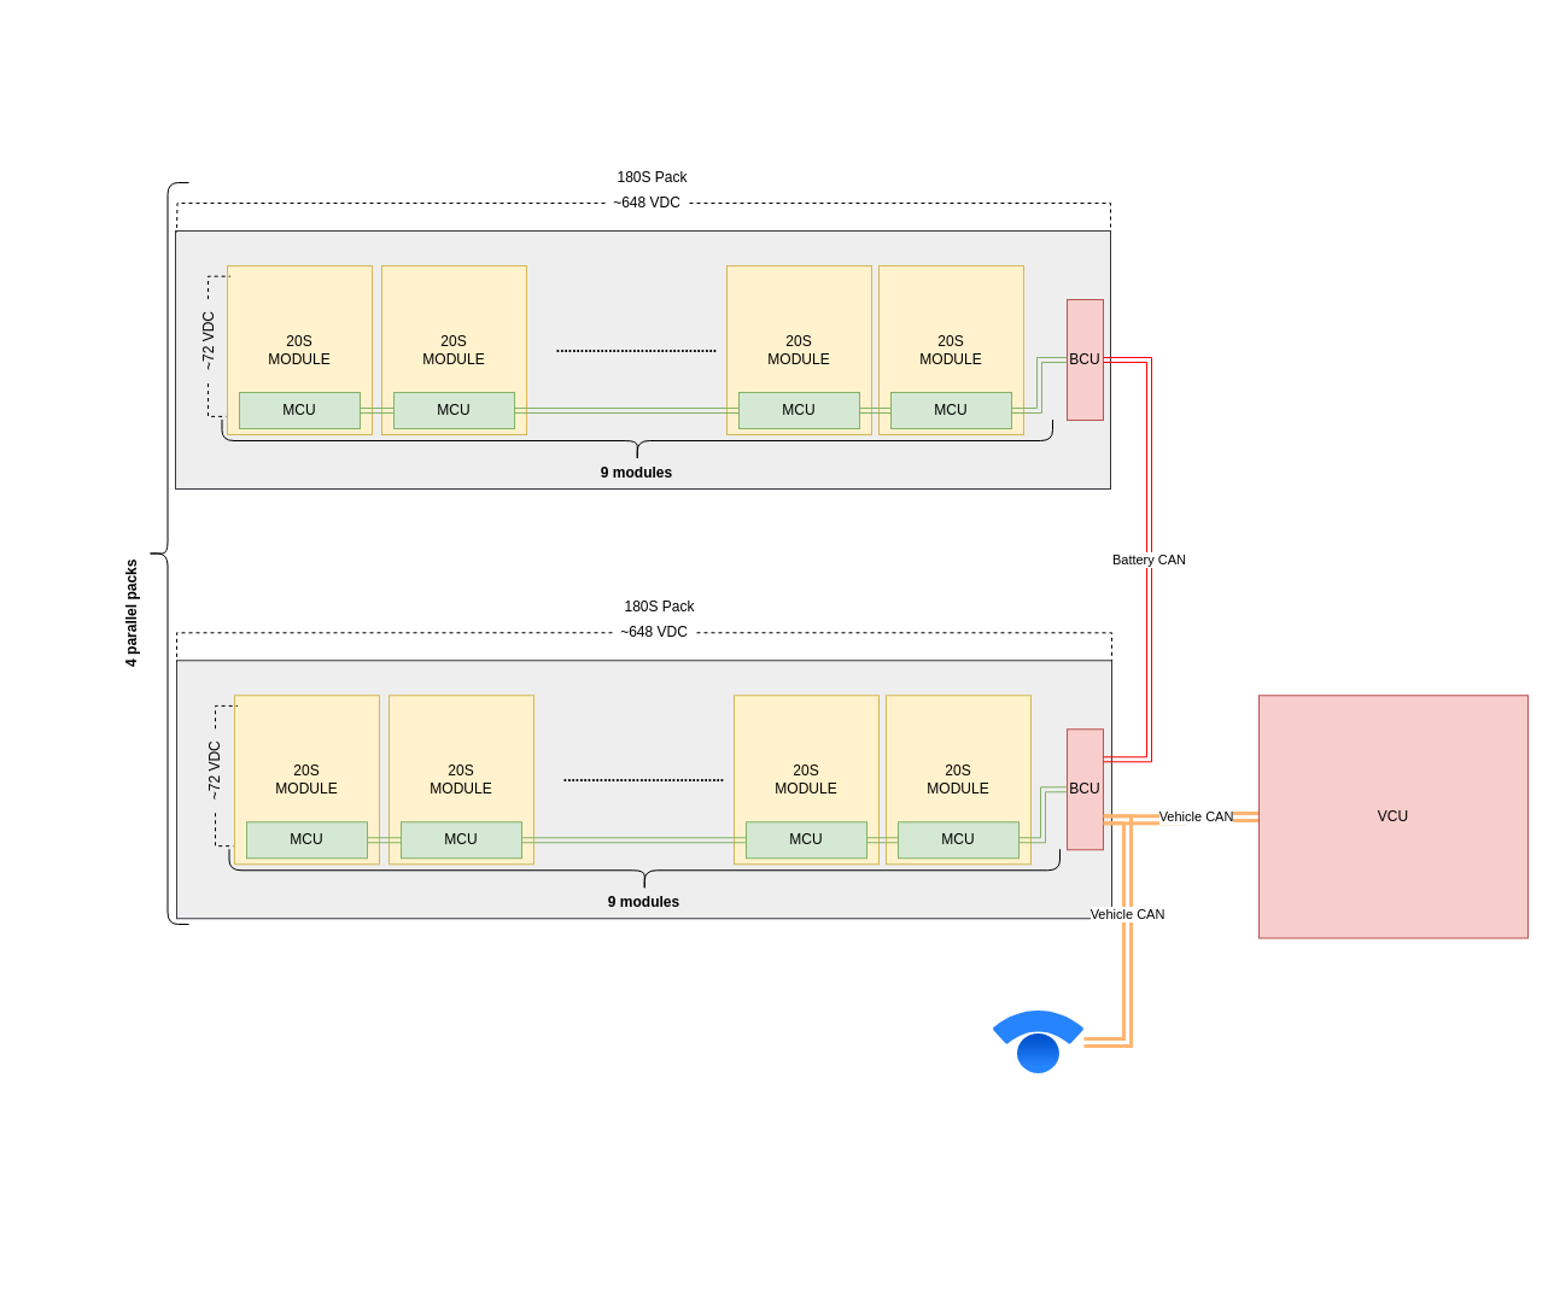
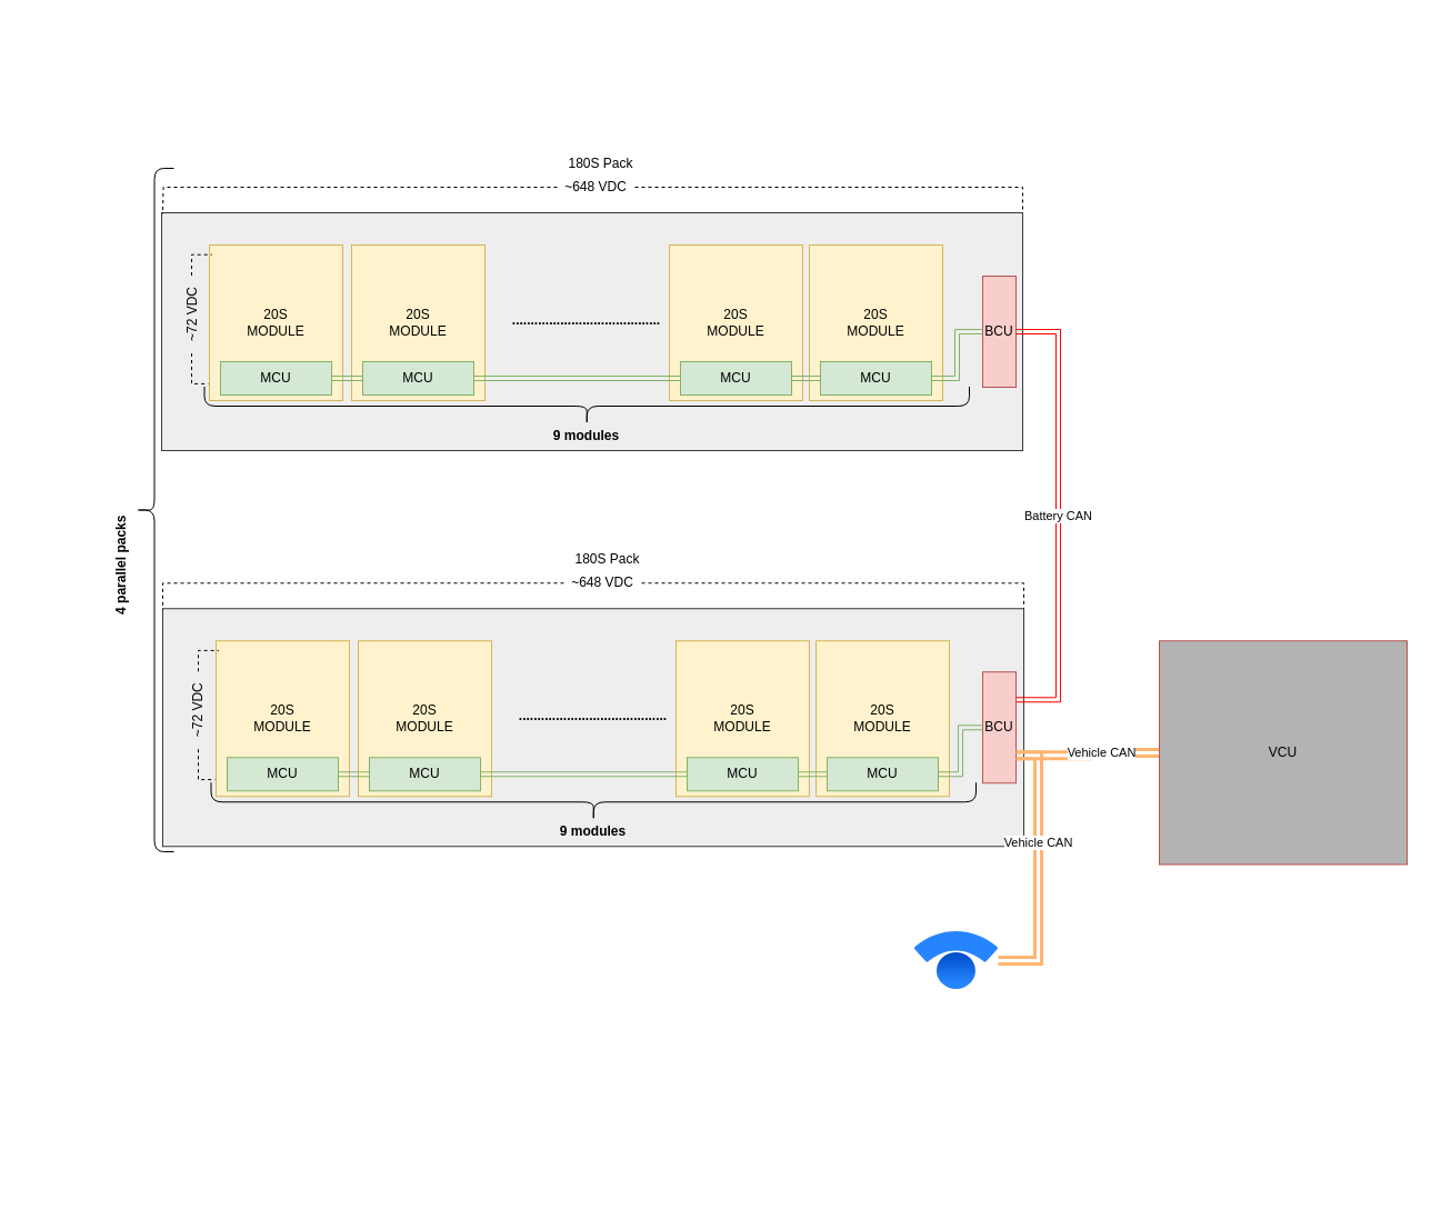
  <mxCell id="0" />
  <mxCell id="1" parent="0" />
  <mxCell id="2" value="" style="rounded=0;whiteSpace=wrap;html=1;fillColor=#eeeeee;strokeColor=#36393d;" parent="1" vertex="1"><mxGeometry x="145" y="191" width="775" height="214" as="geometry" /></mxCell>
  <mxCell id="3" value="" style="group" parent="1" vertex="1" connectable="0"><mxGeometry x="188" y="220" width="120" height="140" as="geometry" /></mxCell>
  <mxCell id="4" value="20S&lt;br&gt;MODULE" style="rounded=0;whiteSpace=wrap;html=1;fillColor=#fff2cc;strokeColor=#d6b656;" parent="3" vertex="1"><mxGeometry width="120" height="140" as="geometry" /></mxCell>
  <mxCell id="5" value="MCU" style="rounded=0;whiteSpace=wrap;html=1;fillColor=#d5e8d4;strokeColor=#82b366;" parent="3" vertex="1"><mxGeometry x="10" y="105" width="100" height="30" as="geometry" /></mxCell>
  <mxCell id="6" value="" style="group" parent="1" vertex="1" connectable="0"><mxGeometry x="316" y="220" width="120" height="140" as="geometry" /></mxCell>
  <mxCell id="7" value="20S&lt;br&gt;MODULE" style="rounded=0;whiteSpace=wrap;html=1;fillColor=#fff2cc;strokeColor=#d6b656;" parent="6" vertex="1"><mxGeometry width="120" height="140" as="geometry" /></mxCell>
  <mxCell id="8" value="MCU" style="rounded=0;whiteSpace=wrap;html=1;fillColor=#d5e8d4;strokeColor=#82b366;" parent="6" vertex="1"><mxGeometry x="10" y="105" width="100" height="30" as="geometry" /></mxCell>
  <mxCell id="9" value="" style="group" parent="1" vertex="1" connectable="0"><mxGeometry x="602" y="220" width="120" height="140" as="geometry" /></mxCell>
  <mxCell id="10" value="20S&lt;br&gt;MODULE" style="rounded=0;whiteSpace=wrap;html=1;fillColor=#fff2cc;strokeColor=#d6b656;" parent="9" vertex="1"><mxGeometry width="120" height="140" as="geometry" /></mxCell>
  <mxCell id="11" value="MCU" style="rounded=0;whiteSpace=wrap;html=1;fillColor=#d5e8d4;strokeColor=#82b366;" parent="9" vertex="1"><mxGeometry x="10" y="105" width="100" height="30" as="geometry" /></mxCell>
  <mxCell id="12" value="" style="group" parent="1" vertex="1" connectable="0"><mxGeometry x="728" y="220" width="120" height="140" as="geometry" /></mxCell>
  <mxCell id="13" value="20S&lt;br&gt;MODULE" style="rounded=0;whiteSpace=wrap;html=1;fillColor=#fff2cc;strokeColor=#d6b656;" parent="12" vertex="1"><mxGeometry width="120" height="140" as="geometry" /></mxCell>
  <mxCell id="14" value="MCU" style="rounded=0;whiteSpace=wrap;html=1;fillColor=#d5e8d4;strokeColor=#82b366;" parent="12" vertex="1"><mxGeometry x="10" y="105" width="100" height="30" as="geometry" /></mxCell>
  <mxCell id="15" value="" style="shape=curlyBracket;whiteSpace=wrap;html=1;rounded=1;flipH=1;fillColor=#B3B3B3;rotation=90;" parent="1" vertex="1"><mxGeometry x="510.25" y="20.75" width="35" height="688.5" as="geometry" /></mxCell>
  <mxCell id="16" value="9 modules" style="text;html=1;strokeColor=none;fillColor=none;align=center;verticalAlign=middle;whiteSpace=wrap;rounded=0;fontStyle=1" parent="1" vertex="1"><mxGeometry x="485.25" y="382" width="85" height="20" as="geometry" /></mxCell>
  <mxCell id="17" value="BCU" style="rounded=0;whiteSpace=wrap;html=1;fillColor=#f8cecc;strokeColor=#b85450;container=1;direction=south;" parent="1" vertex="1"><mxGeometry x="884" y="248" width="30" height="100" as="geometry"><mxRectangle x="10" y="105" width="54" height="18" as="alternateBounds" /></mxGeometry></mxCell>
  <mxCell id="18" style="edgeStyle=orthogonalEdgeStyle;rounded=0;orthogonalLoop=1;jettySize=auto;html=1;exitX=1;exitY=0.5;exitDx=0;exitDy=0;entryX=0.02;entryY=0.062;entryDx=0;entryDy=0;entryPerimeter=0;dashed=1;endArrow=none;endFill=0;" parent="1" source="20" target="4" edge="1"><mxGeometry relative="1" as="geometry"><Array as="points"><mxPoint x="172" y="229" /></Array></mxGeometry></mxCell>
  <mxCell id="19" style="edgeStyle=orthogonalEdgeStyle;rounded=0;orthogonalLoop=1;jettySize=auto;html=1;exitX=0;exitY=0.5;exitDx=0;exitDy=0;entryX=-0.008;entryY=0.892;entryDx=0;entryDy=0;dashed=1;endArrow=none;endFill=0;strokeColor=#000000;entryPerimeter=0;" parent="1" source="20" target="4" edge="1"><mxGeometry relative="1" as="geometry"><Array as="points"><mxPoint x="172" y="345" /></Array></mxGeometry></mxCell>
  <mxCell id="20" value="~72 VDC" style="text;html=1;strokeColor=none;fillColor=none;align=center;verticalAlign=middle;whiteSpace=wrap;rounded=0;rotation=-90;" parent="1" vertex="1"><mxGeometry x="137" y="272.5" width="70" height="20" as="geometry" /></mxCell>
  <mxCell id="21" style="edgeStyle=orthogonalEdgeStyle;rounded=0;orthogonalLoop=1;jettySize=auto;html=1;exitX=0;exitY=0.5;exitDx=0;exitDy=0;dashed=1;endArrow=none;endFill=0;strokeColor=#000000;" parent="1" source="23" edge="1"><mxGeometry relative="1" as="geometry"><mxPoint x="146" y="192" as="targetPoint" /></mxGeometry></mxCell>
  <mxCell id="22" style="edgeStyle=orthogonalEdgeStyle;rounded=0;orthogonalLoop=1;jettySize=auto;html=1;exitX=1;exitY=0.5;exitDx=0;exitDy=0;entryX=1;entryY=0;entryDx=0;entryDy=0;dashed=1;endArrow=none;endFill=0;strokeColor=#000000;" parent="1" source="23" target="2" edge="1"><mxGeometry relative="1" as="geometry"><mxPoint x="882" y="223" as="targetPoint" /><Array as="points"><mxPoint x="920" y="168" /></Array></mxGeometry></mxCell>
  <mxCell id="23" value="~648 VDC" style="text;html=1;strokeColor=none;fillColor=none;align=center;verticalAlign=middle;whiteSpace=wrap;rounded=0;rotation=0;" parent="1" vertex="1"><mxGeometry x="501" y="158" width="70" height="20" as="geometry" /></mxCell>
  <mxCell id="24" value="&lt;b&gt;&lt;br&gt;........................................&lt;/b&gt;" style="text;html=1;strokeColor=none;fillColor=none;align=center;verticalAlign=middle;whiteSpace=wrap;rounded=0;" parent="1" vertex="1"><mxGeometry x="448.25" y="270" width="159" height="20" as="geometry" /></mxCell>
  <mxCell id="25" value="180S Pack" style="text;html=1;strokeColor=none;fillColor=none;align=center;verticalAlign=middle;whiteSpace=wrap;rounded=0;" parent="1" vertex="1"><mxGeometry x="488" y="138" width="105" height="17" as="geometry" /></mxCell>
  <mxCell id="26" style="edgeStyle=orthogonalEdgeStyle;rounded=0;orthogonalLoop=1;jettySize=auto;html=1;exitX=1;exitY=0.5;exitDx=0;exitDy=0;entryX=0;entryY=0.5;entryDx=0;entryDy=0;endArrow=none;endFill=0;strokeColor=#82b366;shape=link;fillColor=#d5e8d4;strokeWidth=1;" parent="1" source="5" target="8" edge="1"><mxGeometry relative="1" as="geometry" /></mxCell>
  <mxCell id="27" style="edgeStyle=orthogonalEdgeStyle;shape=link;rounded=0;orthogonalLoop=1;jettySize=auto;html=1;exitX=1;exitY=0.5;exitDx=0;exitDy=0;entryX=0;entryY=0.5;entryDx=0;entryDy=0;endArrow=none;endFill=0;strokeColor=#82b366;strokeWidth=1;fillColor=#d5e8d4;" parent="1" source="8" target="11" edge="1"><mxGeometry relative="1" as="geometry" /></mxCell>
  <mxCell id="28" style="edgeStyle=orthogonalEdgeStyle;shape=link;rounded=0;orthogonalLoop=1;jettySize=auto;html=1;exitX=1;exitY=0.5;exitDx=0;exitDy=0;entryX=0;entryY=0.5;entryDx=0;entryDy=0;endArrow=none;endFill=0;strokeColor=#82b366;strokeWidth=1;fillColor=#d5e8d4;" parent="1" source="11" target="14" edge="1"><mxGeometry relative="1" as="geometry" /></mxCell>
  <mxCell id="29" value="" style="shape=curlyBracket;whiteSpace=wrap;html=1;rounded=1;flipH=1;fillColor=#B3B3B3;rotation=-180;" parent="1" vertex="1"><mxGeometry x="121" y="151" width="35" height="615" as="geometry" /></mxCell>
  <mxCell id="30" value="4 parallel packs" style="text;html=1;strokeColor=none;fillColor=none;align=center;verticalAlign=middle;whiteSpace=wrap;rounded=0;fontStyle=1;rotation=-90;" parent="1" vertex="1"><mxGeometry x="20" y="498.5" width="177.5" height="20" as="geometry" /></mxCell>
  <mxCell id="31" style="edgeStyle=orthogonalEdgeStyle;shape=link;rounded=0;orthogonalLoop=1;jettySize=auto;html=1;exitX=1;exitY=0.5;exitDx=0;exitDy=0;entryX=0.5;entryY=1;entryDx=0;entryDy=0;endArrow=none;endFill=0;strokeColor=#82b366;strokeWidth=1;fillColor=#d5e8d4;" parent="1" source="14" target="17" edge="1"><mxGeometry relative="1" as="geometry" /></mxCell>
  <mxCell id="32" value="" style="rounded=0;whiteSpace=wrap;html=1;fillColor=#eeeeee;strokeColor=#36393d;" parent="1" vertex="1"><mxGeometry x="146" y="547.25" width="775" height="214" as="geometry" /></mxCell>
  <mxCell id="33" style="edgeStyle=orthogonalEdgeStyle;shape=link;rounded=0;orthogonalLoop=1;jettySize=auto;html=1;exitX=0.5;exitY=1;exitDx=0;exitDy=0;endArrow=none;endFill=0;strokeColor=#000000;strokeWidth=3;" parent="1" source="24" target="24" edge="1"><mxGeometry relative="1" as="geometry" /></mxCell>
  <mxCell id="34" value="" style="group" parent="1" vertex="1" connectable="0"><mxGeometry x="194" y="576.25" width="120" height="140" as="geometry" /></mxCell>
  <mxCell id="35" value="20S&lt;br&gt;MODULE" style="rounded=0;whiteSpace=wrap;html=1;fillColor=#fff2cc;strokeColor=#d6b656;" parent="34" vertex="1"><mxGeometry width="120" height="140" as="geometry" /></mxCell>
  <mxCell id="36" value="MCU" style="rounded=0;whiteSpace=wrap;html=1;fillColor=#d5e8d4;strokeColor=#82b366;" parent="34" vertex="1"><mxGeometry x="10" y="105" width="100" height="30" as="geometry" /></mxCell>
  <mxCell id="37" value="" style="group" parent="1" vertex="1" connectable="0"><mxGeometry x="322" y="576.25" width="120" height="140" as="geometry" /></mxCell>
  <mxCell id="38" value="20S&lt;br&gt;MODULE" style="rounded=0;whiteSpace=wrap;html=1;fillColor=#fff2cc;strokeColor=#d6b656;" parent="37" vertex="1"><mxGeometry width="120" height="140" as="geometry" /></mxCell>
  <mxCell id="39" value="MCU" style="rounded=0;whiteSpace=wrap;html=1;fillColor=#d5e8d4;strokeColor=#82b366;" parent="37" vertex="1"><mxGeometry x="10" y="105" width="100" height="30" as="geometry" /></mxCell>
  <mxCell id="40" value="" style="group" parent="1" vertex="1" connectable="0"><mxGeometry x="608" y="576.25" width="120" height="140" as="geometry" /></mxCell>
  <mxCell id="41" value="20S&lt;br&gt;MODULE" style="rounded=0;whiteSpace=wrap;html=1;fillColor=#fff2cc;strokeColor=#d6b656;" parent="40" vertex="1"><mxGeometry width="120" height="140" as="geometry" /></mxCell>
  <mxCell id="42" value="MCU" style="rounded=0;whiteSpace=wrap;html=1;fillColor=#d5e8d4;strokeColor=#82b366;" parent="40" vertex="1"><mxGeometry x="10" y="105" width="100" height="30" as="geometry" /></mxCell>
  <mxCell id="43" value="" style="group" parent="1" vertex="1" connectable="0"><mxGeometry x="734" y="576.25" width="120" height="140" as="geometry" /></mxCell>
  <mxCell id="44" value="20S&lt;br&gt;MODULE" style="rounded=0;whiteSpace=wrap;html=1;fillColor=#fff2cc;strokeColor=#d6b656;" parent="43" vertex="1"><mxGeometry width="120" height="140" as="geometry" /></mxCell>
  <mxCell id="45" value="MCU" style="rounded=0;whiteSpace=wrap;html=1;fillColor=#d5e8d4;strokeColor=#82b366;" parent="43" vertex="1"><mxGeometry x="10" y="105" width="100" height="30" as="geometry" /></mxCell>
  <mxCell id="46" value="" style="shape=curlyBracket;whiteSpace=wrap;html=1;rounded=1;flipH=1;fillColor=#B3B3B3;rotation=90;" parent="1" vertex="1"><mxGeometry x="516.25" y="377" width="35" height="688.5" as="geometry" /></mxCell>
  <mxCell id="47" value="9 modules" style="text;html=1;strokeColor=none;fillColor=none;align=center;verticalAlign=middle;whiteSpace=wrap;rounded=0;fontStyle=1" parent="1" vertex="1"><mxGeometry x="491.25" y="738.25" width="85" height="20" as="geometry" /></mxCell>
  <mxCell id="48" style="edgeStyle=orthogonalEdgeStyle;shape=link;rounded=0;orthogonalLoop=1;jettySize=auto;html=1;exitX=0.75;exitY=0;exitDx=0;exitDy=0;endArrow=none;endFill=0;strokeWidth=3;fillColor=#ffff88;strokeColor=#FFB570;" parent="1" source="50" edge="1" target="65"><mxGeometry relative="1" as="geometry"><mxPoint x="1086" y="679" as="targetPoint" /></mxGeometry></mxCell>
  <mxCell id="49" value="Vehicle CAN" style="edgeLabel;html=1;align=center;verticalAlign=middle;resizable=0;points=[];" parent="48" vertex="1" connectable="0"><mxGeometry x="0.2" y="1" relative="1" as="geometry"><mxPoint y="1" as="offset" /></mxGeometry></mxCell>
  <mxCell id="50" value="BCU" style="rounded=0;whiteSpace=wrap;html=1;fillColor=#f8cecc;strokeColor=#b85450;container=1;direction=south;" parent="1" vertex="1"><mxGeometry x="884" y="604.25" width="30" height="100" as="geometry"><mxRectangle x="10" y="105" width="54" height="18" as="alternateBounds" /></mxGeometry></mxCell>
  <mxCell id="51" style="edgeStyle=orthogonalEdgeStyle;rounded=0;orthogonalLoop=1;jettySize=auto;html=1;exitX=1;exitY=0.5;exitDx=0;exitDy=0;entryX=0.02;entryY=0.062;entryDx=0;entryDy=0;entryPerimeter=0;dashed=1;endArrow=none;endFill=0;" parent="1" source="53" target="35" edge="1"><mxGeometry relative="1" as="geometry"><Array as="points"><mxPoint x="178" y="585.25" /></Array></mxGeometry></mxCell>
  <mxCell id="52" style="edgeStyle=orthogonalEdgeStyle;rounded=0;orthogonalLoop=1;jettySize=auto;html=1;exitX=0;exitY=0.5;exitDx=0;exitDy=0;entryX=-0.008;entryY=0.892;entryDx=0;entryDy=0;dashed=1;endArrow=none;endFill=0;strokeColor=#000000;entryPerimeter=0;" parent="1" source="53" target="35" edge="1"><mxGeometry relative="1" as="geometry"><Array as="points"><mxPoint x="178" y="701.25" /></Array></mxGeometry></mxCell>
  <mxCell id="53" value="~72 VDC" style="text;html=1;strokeColor=none;fillColor=none;align=center;verticalAlign=middle;whiteSpace=wrap;rounded=0;rotation=-90;" parent="1" vertex="1"><mxGeometry x="143" y="628.75" width="70" height="20" as="geometry" /></mxCell>
  <mxCell id="54" style="edgeStyle=orthogonalEdgeStyle;rounded=0;orthogonalLoop=1;jettySize=auto;html=1;exitX=0;exitY=0.5;exitDx=0;exitDy=0;dashed=1;endArrow=none;endFill=0;strokeColor=#000000;" parent="1" source="56" edge="1"><mxGeometry relative="1" as="geometry"><mxPoint x="146" y="548" as="targetPoint" /><Array as="points"><mxPoint x="146" y="524" /><mxPoint x="146" y="548" /></Array></mxGeometry></mxCell>
  <mxCell id="55" style="edgeStyle=orthogonalEdgeStyle;rounded=0;orthogonalLoop=1;jettySize=auto;html=1;exitX=1;exitY=0.5;exitDx=0;exitDy=0;entryX=1;entryY=0;entryDx=0;entryDy=0;dashed=1;endArrow=none;endFill=0;strokeColor=#000000;" parent="1" source="56" target="32" edge="1"><mxGeometry relative="1" as="geometry"><mxPoint x="888" y="579.25" as="targetPoint" /><Array as="points"><mxPoint x="921" y="524" /></Array></mxGeometry></mxCell>
  <mxCell id="56" value="~648 VDC" style="text;html=1;strokeColor=none;fillColor=none;align=center;verticalAlign=middle;whiteSpace=wrap;rounded=0;rotation=0;" parent="1" vertex="1"><mxGeometry x="507" y="514.25" width="70" height="20" as="geometry" /></mxCell>
  <mxCell id="57" value="&lt;b&gt;&lt;br&gt;........................................&lt;/b&gt;" style="text;html=1;strokeColor=none;fillColor=none;align=center;verticalAlign=middle;whiteSpace=wrap;rounded=0;" parent="1" vertex="1"><mxGeometry x="454.25" y="626.25" width="159" height="20" as="geometry" /></mxCell>
  <mxCell id="58" value="180S Pack" style="text;html=1;strokeColor=none;fillColor=none;align=center;verticalAlign=middle;whiteSpace=wrap;rounded=0;" parent="1" vertex="1"><mxGeometry x="494" y="494.25" width="105" height="17" as="geometry" /></mxCell>
  <mxCell id="59" style="edgeStyle=orthogonalEdgeStyle;rounded=0;orthogonalLoop=1;jettySize=auto;html=1;exitX=1;exitY=0.5;exitDx=0;exitDy=0;entryX=0;entryY=0.5;entryDx=0;entryDy=0;endArrow=none;endFill=0;strokeColor=#82b366;shape=link;fillColor=#d5e8d4;strokeWidth=1;" parent="1" source="36" target="39" edge="1"><mxGeometry relative="1" as="geometry" /></mxCell>
  <mxCell id="60" style="edgeStyle=orthogonalEdgeStyle;shape=link;rounded=0;orthogonalLoop=1;jettySize=auto;html=1;exitX=1;exitY=0.5;exitDx=0;exitDy=0;entryX=0;entryY=0.5;entryDx=0;entryDy=0;endArrow=none;endFill=0;strokeColor=#82b366;strokeWidth=1;fillColor=#d5e8d4;" parent="1" source="39" target="42" edge="1"><mxGeometry relative="1" as="geometry" /></mxCell>
  <mxCell id="61" style="edgeStyle=orthogonalEdgeStyle;shape=link;rounded=0;orthogonalLoop=1;jettySize=auto;html=1;exitX=1;exitY=0.5;exitDx=0;exitDy=0;entryX=0;entryY=0.5;entryDx=0;entryDy=0;endArrow=none;endFill=0;strokeColor=#82b366;strokeWidth=1;fillColor=#d5e8d4;" parent="1" source="42" target="45" edge="1"><mxGeometry relative="1" as="geometry" /></mxCell>
  <mxCell id="62" style="edgeStyle=orthogonalEdgeStyle;shape=link;rounded=0;orthogonalLoop=1;jettySize=auto;html=1;exitX=1;exitY=0.5;exitDx=0;exitDy=0;entryX=0.5;entryY=1;entryDx=0;entryDy=0;endArrow=none;endFill=0;strokeColor=#82b366;strokeWidth=1;fillColor=#d5e8d4;" parent="1" source="45" target="50" edge="1"><mxGeometry relative="1" as="geometry" /></mxCell>
  <mxCell id="63" style="edgeStyle=orthogonalEdgeStyle;shape=link;rounded=0;orthogonalLoop=1;jettySize=auto;html=1;exitX=0.5;exitY=1;exitDx=0;exitDy=0;endArrow=none;endFill=0;strokeColor=#000000;strokeWidth=3;" parent="1" source="57" target="57" edge="1"><mxGeometry relative="1" as="geometry" /></mxCell>
  <mxCell id="64" value="Battery CAN" style="edgeStyle=orthogonalEdgeStyle;shape=link;rounded=0;orthogonalLoop=1;jettySize=auto;html=1;exitX=0.5;exitY=0;exitDx=0;exitDy=0;entryX=0.25;entryY=0;entryDx=0;entryDy=0;endArrow=none;endFill=0;strokeWidth=1;fillColor=#ffcc99;strokeColor=#FF0000;" parent="1" source="17" target="50" edge="1"><mxGeometry relative="1" as="geometry"><Array as="points"><mxPoint x="952" y="298" /><mxPoint x="952" y="630" /></Array></mxGeometry></mxCell>
- <mxCell id="65" value="VCU" style="rounded=0;whiteSpace=wrap;html=1;fillColor=#f8cecc;strokeColor=#b85450;container=1;direction=south;" vertex="1" parent="1"><mxGeometry x="1043" y="576.25" width="223" height="201.25" as="geometry"><mxRectangle x="10" y="105" width="54" height="18" as="alternateBounds" /></mxGeometry></mxCell>
+ <mxCell id="65" value="VCU" style="rounded=0;whiteSpace=wrap;html=1;fillColor=#b3b3b3;strokeColor=#b85450;container=1;direction=south;" vertex="1" parent="1"><mxGeometry x="1043" y="576.25" width="223" height="201.25" as="geometry"><mxRectangle x="10" y="105" width="54" height="18" as="alternateBounds" /></mxGeometry></mxCell>
  <mxCell id="66" value="" style="image;html=1;image=img/lib/atlassian/Statuspage_Logo.svg;" vertex="1" parent="1"><mxGeometry x="823" y="838" width="75" height="52" as="geometry" /></mxCell>
  <mxCell id="67" style="edgeStyle=orthogonalEdgeStyle;shape=link;rounded=0;orthogonalLoop=1;jettySize=auto;html=1;exitX=1;exitY=0.5;exitDx=0;exitDy=0;endArrow=none;endFill=0;strokeWidth=3;fillColor=#ffff88;strokeColor=#FFB570;entryX=0.75;entryY=0;entryDx=0;entryDy=0;" edge="1" parent="1" source="66" target="50"><mxGeometry relative="1" as="geometry"><mxPoint x="1053" y="687" as="targetPoint" /><mxPoint x="924" y="689" as="sourcePoint" /></mxGeometry></mxCell>
  <mxCell id="68" value="Vehicle CAN" style="edgeLabel;html=1;align=center;verticalAlign=middle;resizable=0;points=[];" vertex="1" connectable="0" parent="67"><mxGeometry x="0.2" y="1" relative="1" as="geometry"><mxPoint y="1" as="offset" /></mxGeometry></mxCell>
